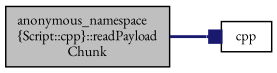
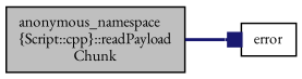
  digraph {
    rankdir=LR
    fontname="EB Garamond"
    node [color=black fontname="EB Garamond" fontsize=10 shape=record style=filled]
    n1 [fillcolor=grey75 fontcolor=black height=0.2 label="anonymous_namespace\l\{Script::cpp\}::readPayload\lChunk" width=0.4]
-   n2 [fillcolor=white height=0.2 label=cpp width=0.4]
+   n2 [fillcolor=white height=0.2 label=error width=0.4]
    n1 -> n2 [color=midnightblue fontname="EB Garamond" fontsize=10 labelfontname=Helvetica labelfontsize=10 style=bold arrowhead=box]
  }
